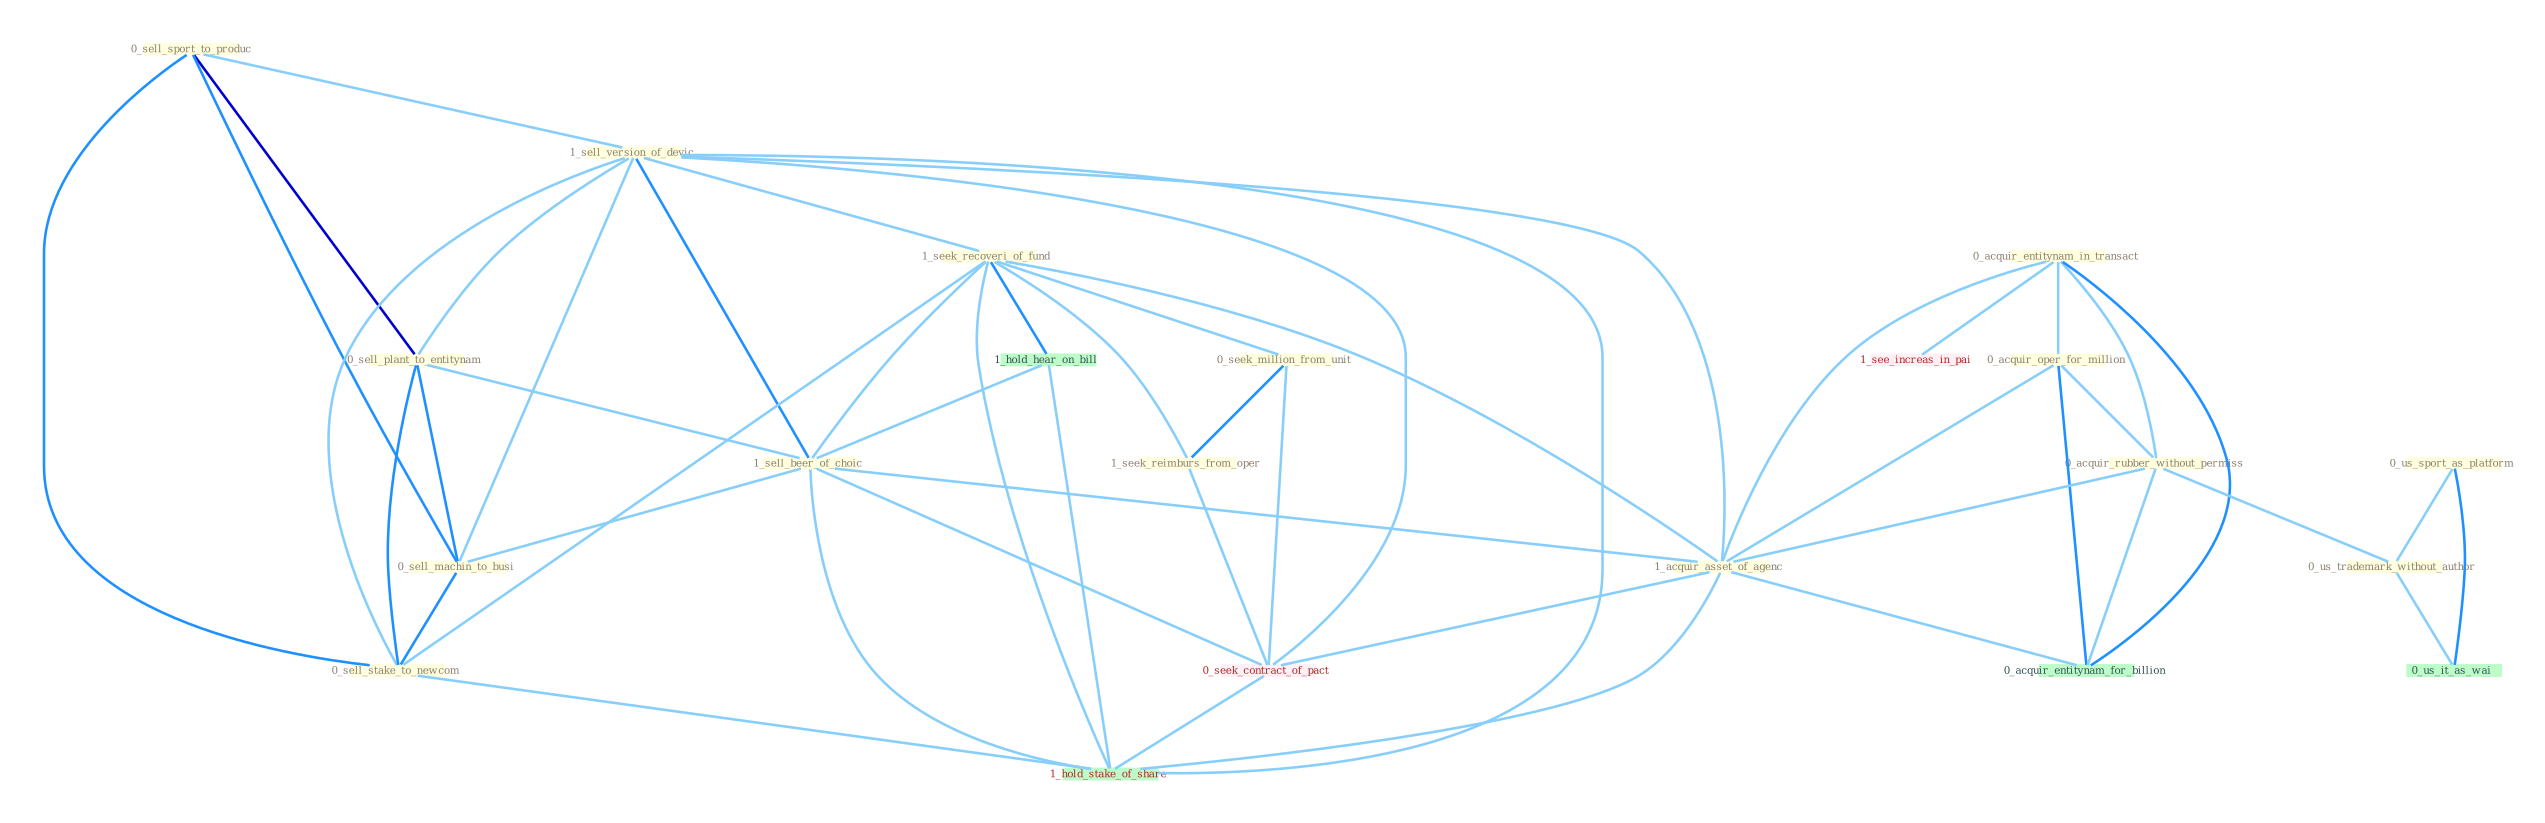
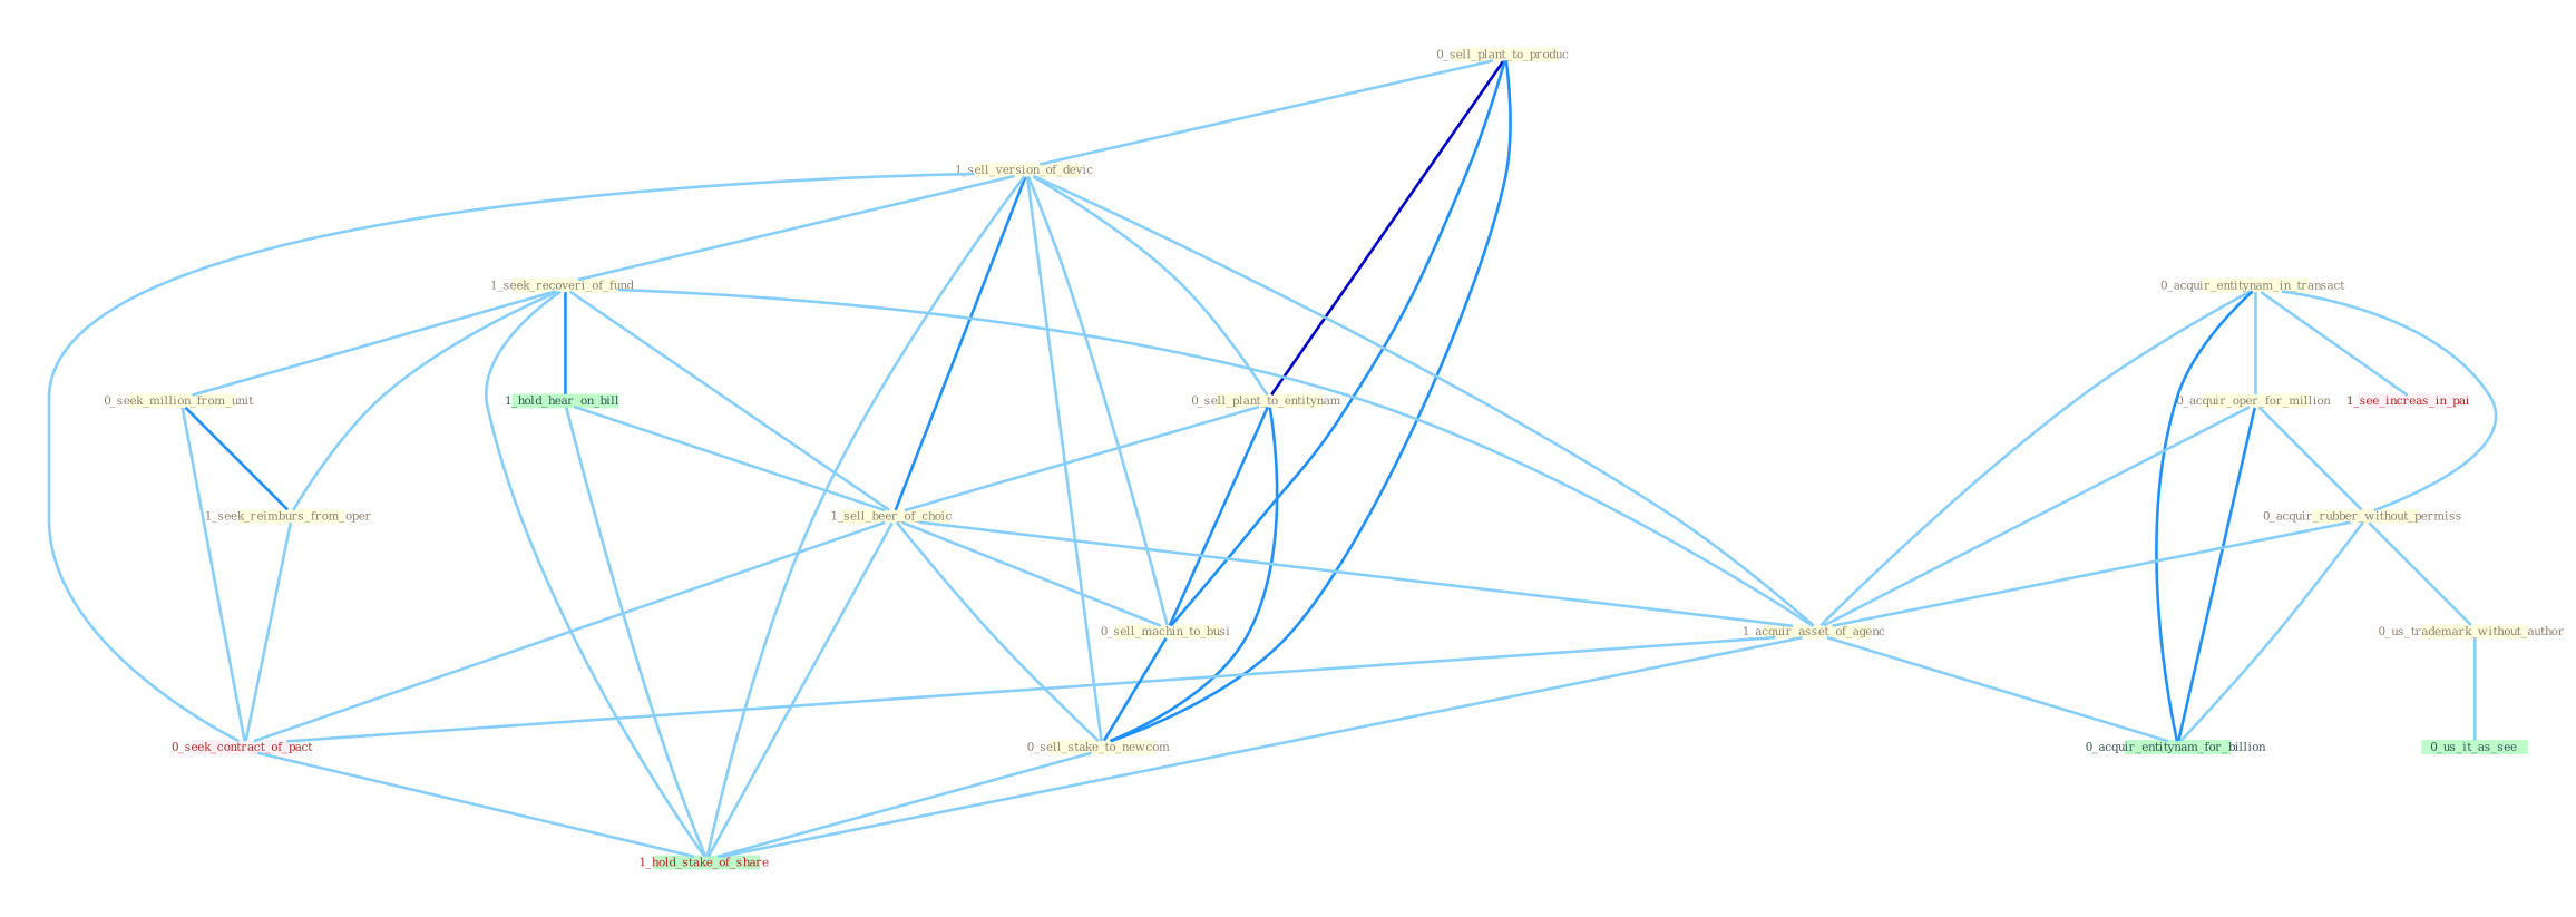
  graph {
    node [color="#ffffe0" fixedsize=true fontcolor="#8b7d6b" fontsize=4 shape=polygon style=filled]
    edge [color="#87cefa" w=1]
-   "0_sell_plant_to_produc " [height=.06 width=.5 label="0_sell_sport_to_produc"]
+   "0_sell_plant_to_produc " [height=.06 width=.5]
    "0_acquir_entitynam_in_transact " [height=.06 width=.5]
    "1_sell_version_of_devic " [height=.06 width=.5]
-   "0_us_sport_as_platform " [height=.06 width=.5]
    "0_acquir_oper_for_million " [height=.06 width=.5]
    "1_seek_recoveri_of_fund " [height=.06 width=.5]
    "0_acquir_rubber_without_permiss " [height=.06 width=.5]
    "0_sell_plant_to_entitynam " [height=.06 width=.5]
    "1_sell_beer_of_choic " [height=.06 width=.5]
    "1_acquir_asset_of_agenc " [height=.06 width=.5]
    "0_us_trademark_without_author " [height=.06 width=.5]
    "0_seek_million_from_unit " [height=.06 width=.5]
    "0_sell_machin_to_busi " [height=.06 width=.5]
    "0_sell_stake_to_newcom " [height=.06 width=.5]
    "1_seek_reimburs_from_oper " [height=.06 width=.5]
    "0_seek_contract_of_pact " [color="#fff0f5" fontcolor="#b22222" height=.06 width=.5]
    "1_see_increas_in_pai " [color="#fff0f5" fontcolor="#b22222" height=.06 width=.5]
    "0_acquir_entitynam_for_billion " [color="#BDFCC9" fontcolor="#2f4f4f" height=.06 width=.5]
    "1_hold_stake_of_share " [color="#BDFCC9" fontcolor="#b22222" height=.06 width=.5]
-   "0_us_it_as_wai " [color="#BDFCC9" fontcolor="#2f4f4f" height=.06 width=.5]
+   "0_us_it_as_wai " [color="#BDFCC9" fontcolor="#2f4f4f" height=.06 width=.5 label="0_us_it_as_see"]
    "1_hold_hear_on_bill " [color="#BDFCC9" fontcolor="#2f4f4f" height=.06 width=.5]
    subgraph sub_1 {
      "0_sell_plant_to_produc "
      "0_acquir_entitynam_in_transact "
      "1_sell_version_of_devic "
-     "0_us_sport_as_platform "
      "0_acquir_oper_for_million "
      "1_seek_recoveri_of_fund "
      "0_acquir_rubber_without_permiss "
      "0_sell_plant_to_entitynam "
      "1_sell_beer_of_choic "
      "1_acquir_asset_of_agenc "
      "0_us_trademark_without_author "
      "0_seek_million_from_unit "
      "0_sell_machin_to_busi "
      "0_sell_stake_to_newcom "
      "1_seek_reimburs_from_oper "
    }
    subgraph sub_2 {
      "0_seek_contract_of_pact "
      "1_see_increas_in_pai "
    }
    "0_sell_plant_to_produc " -- "1_sell_version_of_devic "
    "0_sell_plant_to_produc " -- "0_sell_plant_to_entitynam " [color="#0000cd" w=3]
    "0_sell_plant_to_produc " -- "0_sell_machin_to_busi " [color="#1e90ff" w=2]
    "0_sell_plant_to_produc " -- "0_sell_stake_to_newcom " [color="#1e90ff" w=2]
    "0_acquir_entitynam_in_transact " -- "0_acquir_oper_for_million "
    "0_acquir_entitynam_in_transact " -- "0_acquir_rubber_without_permiss "
    "0_acquir_entitynam_in_transact " -- "1_acquir_asset_of_agenc "
    "0_acquir_entitynam_in_transact " -- "1_see_increas_in_pai "
    "0_acquir_entitynam_in_transact " -- "0_acquir_entitynam_for_billion " [color="#1e90ff" w=2]
    "1_sell_version_of_devic " -- "1_seek_recoveri_of_fund "
    "1_sell_version_of_devic " -- "0_sell_plant_to_entitynam "
    "1_sell_version_of_devic " -- "1_sell_beer_of_choic " [color="#1e90ff" w=2]
    "1_sell_version_of_devic " -- "1_acquir_asset_of_agenc "
    "1_sell_version_of_devic " -- "0_sell_machin_to_busi "
    "1_sell_version_of_devic " -- "0_sell_stake_to_newcom "
    "1_sell_version_of_devic " -- "0_seek_contract_of_pact "
    "1_sell_version_of_devic " -- "1_hold_stake_of_share "
-   "0_us_sport_as_platform " -- "0_us_trademark_without_author "
-   "0_us_sport_as_platform " -- "0_us_it_as_wai " [color="#1e90ff" w=2]
    "0_acquir_oper_for_million " -- "0_acquir_rubber_without_permiss "
    "0_acquir_oper_for_million " -- "1_acquir_asset_of_agenc "
    "0_acquir_oper_for_million " -- "0_acquir_entitynam_for_billion " [color="#1e90ff" w=2]
    "1_seek_recoveri_of_fund " -- "1_sell_beer_of_choic "
    "1_seek_recoveri_of_fund " -- "1_acquir_asset_of_agenc "
    "1_seek_recoveri_of_fund " -- "0_seek_million_from_unit "
    "1_seek_recoveri_of_fund " -- "1_seek_reimburs_from_oper "
    "1_seek_recoveri_of_fund " -- "1_hold_stake_of_share "
    "1_seek_recoveri_of_fund " -- "1_hold_hear_on_bill " [color="#1e90ff" w=2]
    "0_acquir_rubber_without_permiss " -- "1_acquir_asset_of_agenc "
    "0_acquir_rubber_without_permiss " -- "0_us_trademark_without_author "
    "0_acquir_rubber_without_permiss " -- "0_acquir_entitynam_for_billion "
    "0_sell_plant_to_entitynam " -- "1_sell_beer_of_choic "
    "0_sell_plant_to_entitynam " -- "0_sell_machin_to_busi " [color="#1e90ff" w=2]
    "0_sell_plant_to_entitynam " -- "0_sell_stake_to_newcom " [color="#1e90ff" w=2]
    "1_sell_beer_of_choic " -- "1_acquir_asset_of_agenc "
    "1_sell_beer_of_choic " -- "0_sell_machin_to_busi "
-   "1_seek_recoveri_of_fund " -- "0_sell_stake_to_newcom "
+   "1_sell_beer_of_choic " -- "0_sell_stake_to_newcom "
    "1_sell_beer_of_choic " -- "0_seek_contract_of_pact "
    "1_sell_beer_of_choic " -- "1_hold_stake_of_share "
    "1_acquir_asset_of_agenc " -- "0_seek_contract_of_pact "
    "1_acquir_asset_of_agenc " -- "0_acquir_entitynam_for_billion "
    "1_acquir_asset_of_agenc " -- "1_hold_stake_of_share "
    "0_us_trademark_without_author " -- "0_us_it_as_wai "
    "0_seek_million_from_unit " -- "1_seek_reimburs_from_oper " [color="#1e90ff" w=2]
    "0_seek_million_from_unit " -- "0_seek_contract_of_pact "
    "0_sell_machin_to_busi " -- "0_sell_stake_to_newcom " [color="#1e90ff" w=2]
    "0_sell_stake_to_newcom " -- "1_hold_stake_of_share "
    "1_seek_reimburs_from_oper " -- "0_seek_contract_of_pact "
    "0_seek_contract_of_pact " -- "1_hold_stake_of_share "
    "1_hold_hear_on_bill " -- "1_sell_beer_of_choic "
    "1_hold_hear_on_bill " -- "1_hold_stake_of_share "
  }
